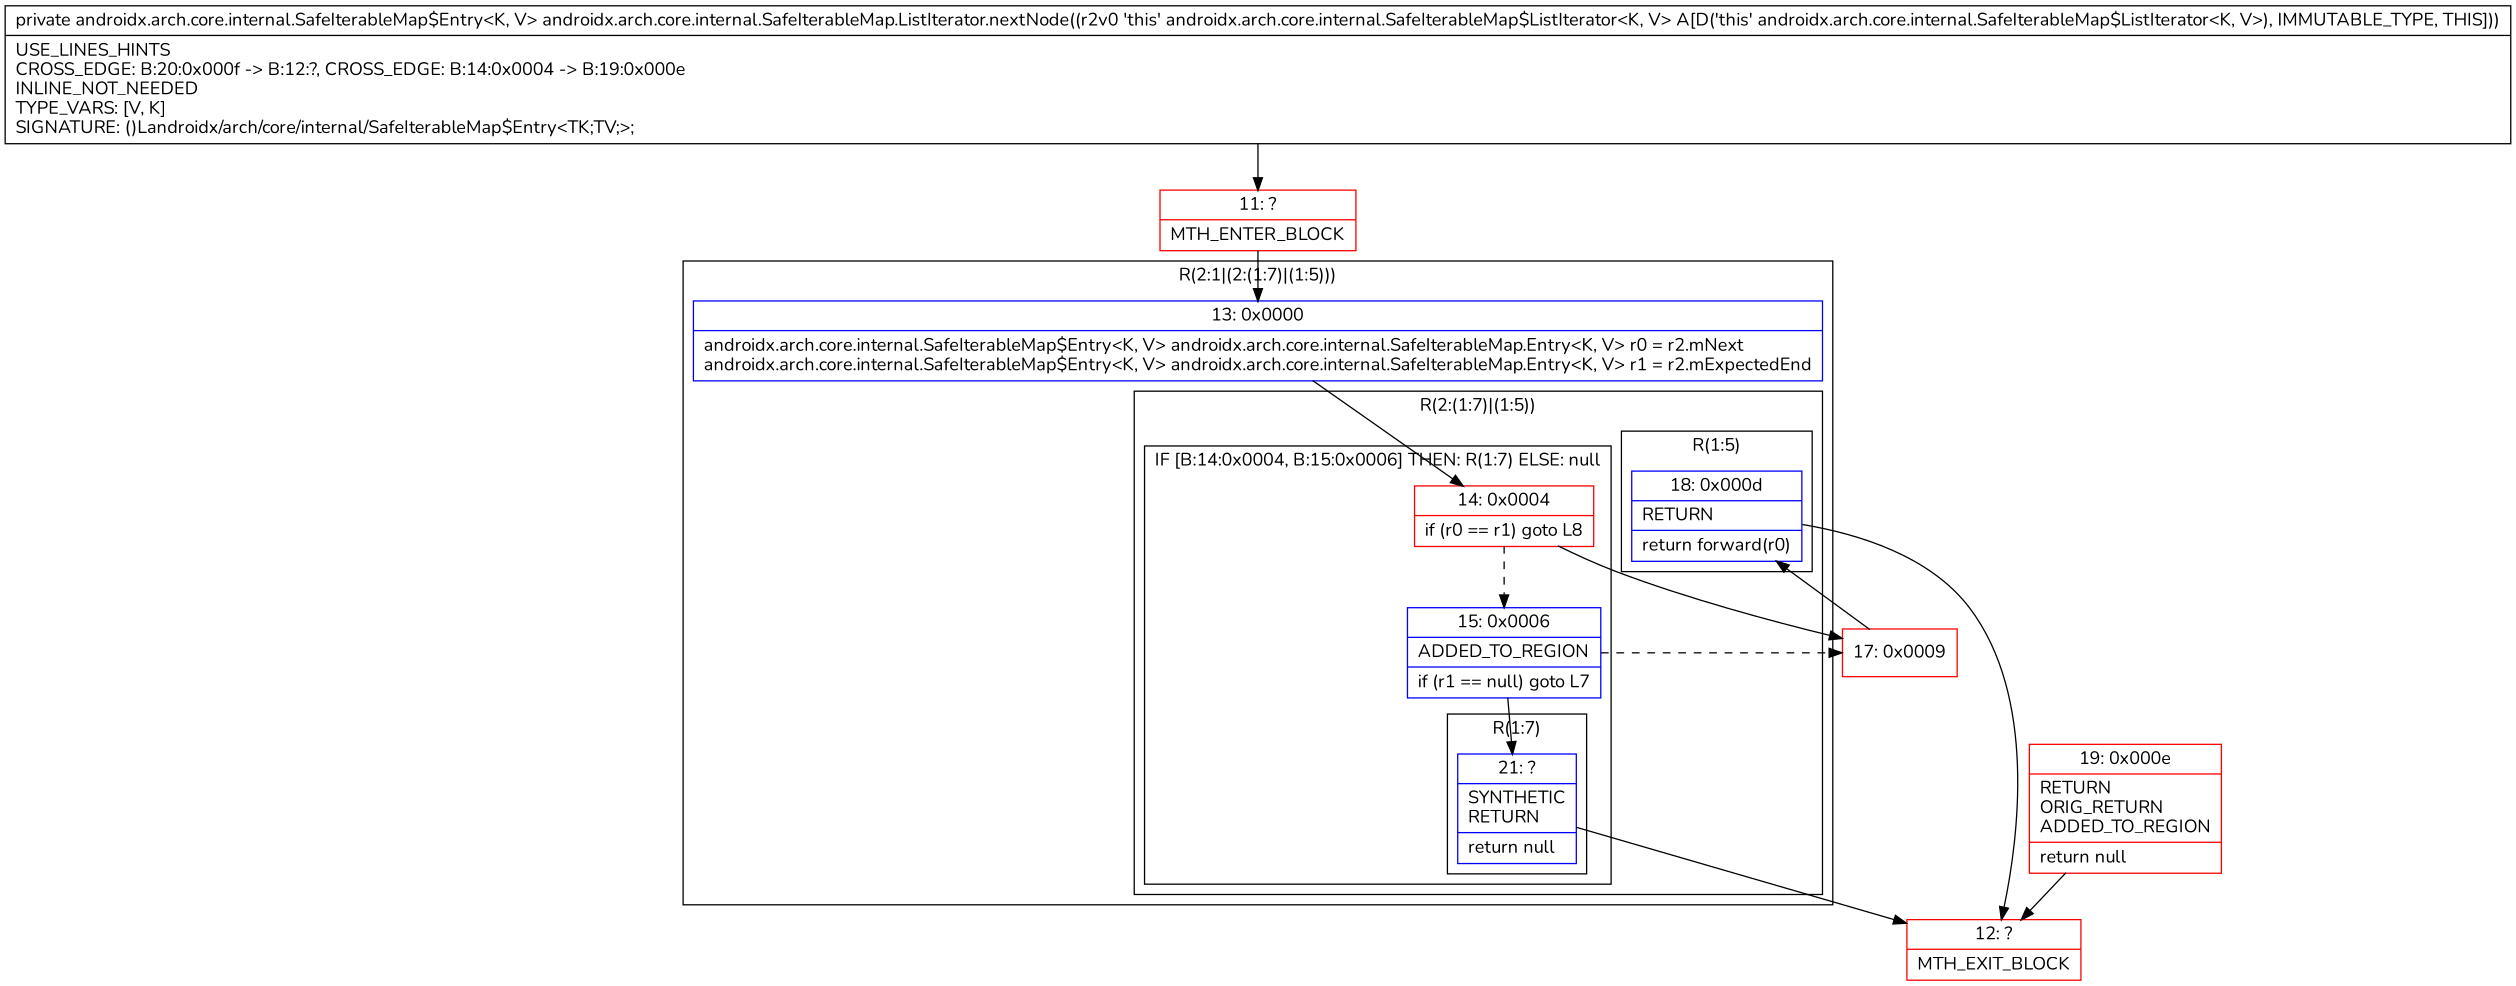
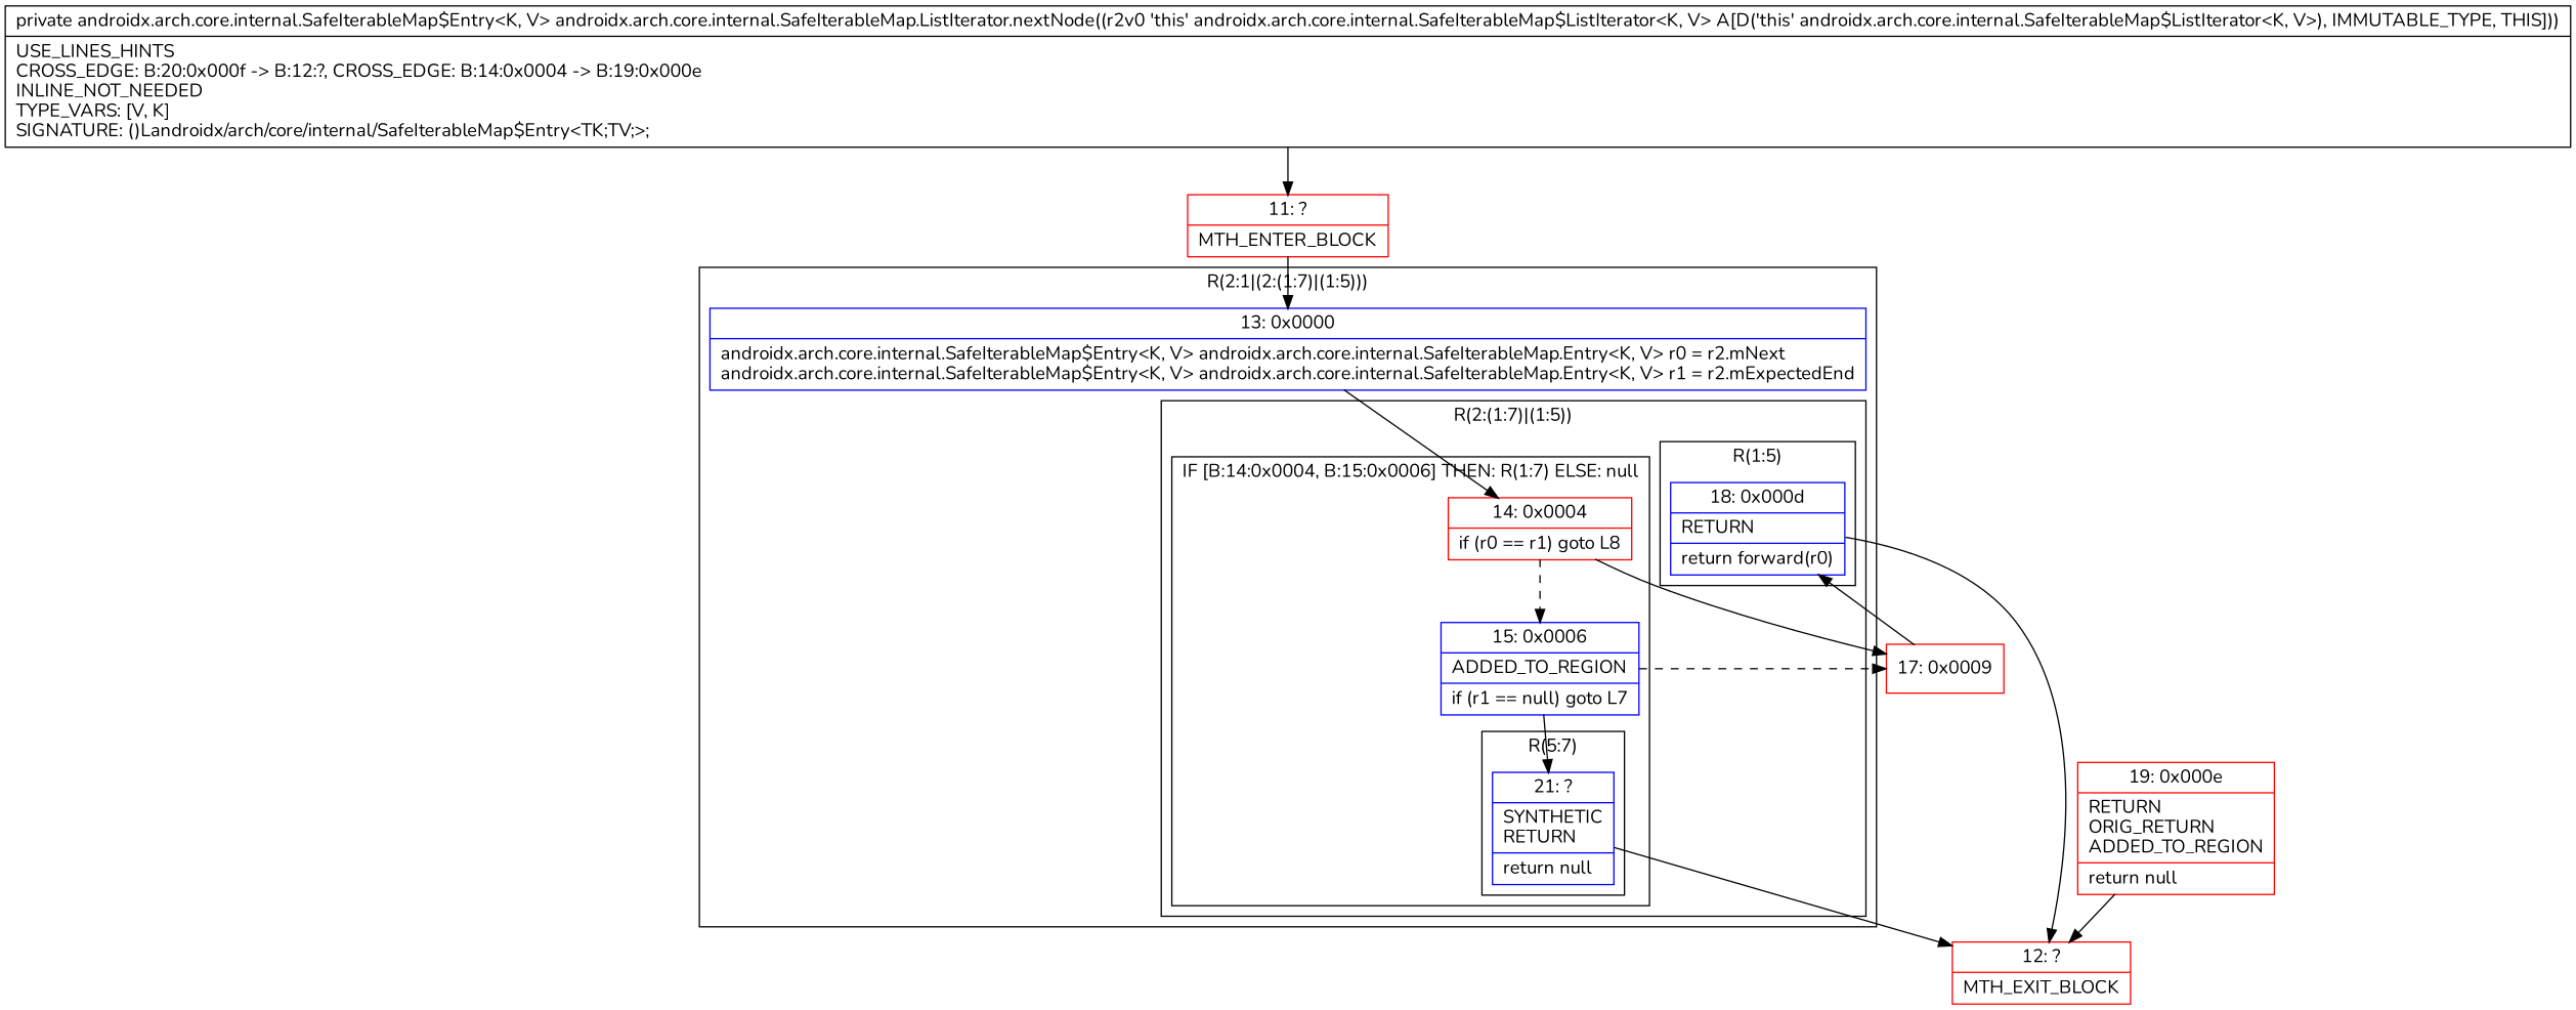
  digraph {
    fontname=Nunito
    node [color=red fontname=Nunito shape=record]
    edge [fontname=Nunito]
    n1 [color=blue label="{21\:\ ?|SYNTHETIC\lRETURN\l|return null\l}"]
    n2 [label="{14\:\ 0x0004|if (r0 == r1) goto L8\l}"]
    n3 [color=blue label="{15\:\ 0x0006|ADDED_TO_REGION\l|if (r1 == null) goto L7\l}"]
    n4 [color=blue label="{18\:\ 0x000d|RETURN\l|return forward(r0)\l}"]
    n5 [color=blue label="{13\:\ 0x0000|androidx.arch.core.internal.SafeIterableMap$Entry\<K, V\> androidx.arch.core.internal.SafeIterableMap.Entry\<K, V\> r0 = r2.mNext\landroidx.arch.core.internal.SafeIterableMap$Entry\<K, V\> androidx.arch.core.internal.SafeIterableMap.Entry\<K, V\> r1 = r2.mExpectedEnd\l}"]
    n6 [label="{12\:\ ?|MTH_EXIT_BLOCK\l}"]
    n7 [label="{17\:\ 0x0009}"]
    n8 [label="{19\:\ 0x000e|RETURN\lORIG_RETURN\lADDED_TO_REGION\l|return null\l}"]
    n9 [label="{11\:\ ?|MTH_ENTER_BLOCK\l}"]
    n10 [label="{private androidx.arch.core.internal.SafeIterableMap$Entry\<K, V\> androidx.arch.core.internal.SafeIterableMap.ListIterator.nextNode((r2v0 'this' androidx.arch.core.internal.SafeIterableMap$ListIterator\<K, V\> A[D('this' androidx.arch.core.internal.SafeIterableMap$ListIterator\<K, V\>), IMMUTABLE_TYPE, THIS]))  | USE_LINES_HINTS\lCROSS_EDGE: B:20:0x000f \-\> B:12:?, CROSS_EDGE: B:14:0x0004 \-\> B:19:0x000e\lINLINE_NOT_NEEDED\lTYPE_VARS: [V, K]\lSIGNATURE: ()Landroidx\/arch\/core\/internal\/SafeIterableMap$Entry\<TK;TV;\>;\l}" color=""]
    subgraph cluster_1 {
      label="R(2:1|(2:(1:7)|(1:5)))"
      n5
      subgraph cluster_2 {
        label="R(2:(1:7)|(1:5))"
        subgraph cluster_3 {
          label="IF [B:14:0x0004, B:15:0x0006] THEN: R(1:7) ELSE: null"
          n2
          n3
          subgraph cluster_4 {
-           label="R(1:7)"
+           label="R(5:7)"
            n1
          }
        }
        subgraph cluster_5 {
          label="R(1:5)"
          n4
        }
      }
    }
    n1 -> n6
    n2 -> n3 [style=dashed]
    n2 -> n7
    n3 -> n1
    n3 -> n7 [style=dashed]
    n4 -> n6
    n5 -> n2
    n7 -> n4
    n8 -> n6
    n9 -> n5
    n10 -> n9
  }
